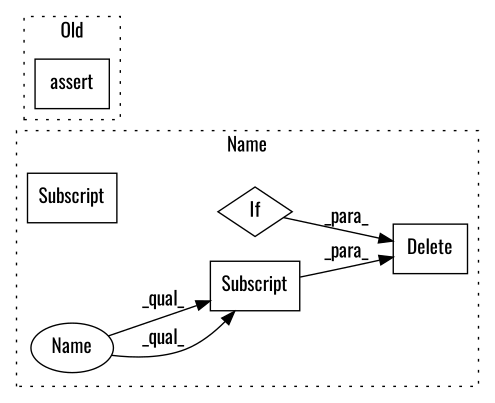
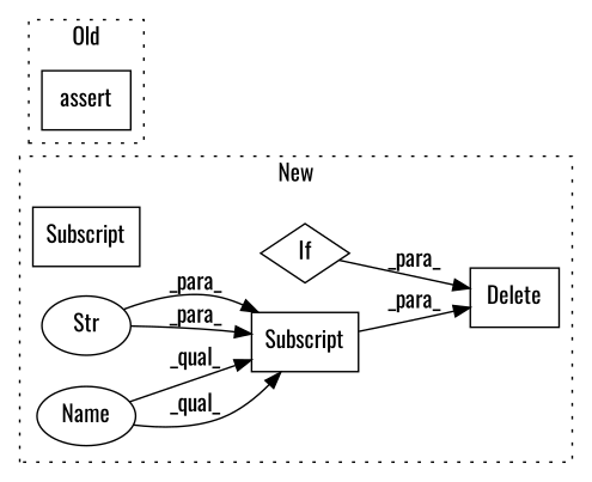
  digraph {
    fontname=Oswald
    rankdir=LR
    node [a=63 fontname=Oswald l="22,0" s="47293,0" shape=box]
    edge [fontname=Oswald]
    n1 [a=101 l=26 label=Delete s=47289]
    n2 [label=Subscript]
+   n3 [a=66 l=8 label=Str s=47306 shape=ellipse]
    n4 [a=96 l=3 label=If s=47260 shape=diamond]
    n5 [label=Subscript]
    n6 [a=87 l=12 label=Name s=47293 shape=ellipse]
    n7 [a=65 l=7 label=assert s=46022]
    subgraph cluster_1 {
-     label=Name
+     label=New
      style=dotted
      n1
      n2
+     n3
      n4
      n5
      n6
    }
    subgraph cluster_2 {
      label=Old
      style=dotted
      n7
    }
+   n3 -> n5 [label=_para_]
+   n3 -> n5 [label=_para_]
    n4 -> n1 [label=_para_]
    n5 -> n1 [label=_para_]
    n6 -> n5 [label=_qual_]
    n6 -> n5 [label=_qual_]
  }
